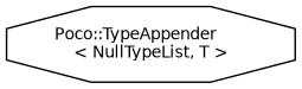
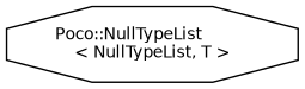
  digraph {
    rankdir=LR
-   n1 [color=black fillcolor=white fontname=Helvetica fontsize=10 height=0.2 label="Poco::TypeAppender\l\< NullTypeList, T \>" shape=octagon style=filled width=0.4]
+   n1 [color=black fillcolor=white fontname=Helvetica fontsize=10 height=0.2 label="Poco::NullTypeList\l\< NullTypeList, T \>" shape=octagon style=filled width=0.4]
  }
